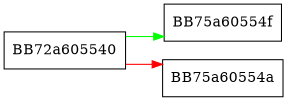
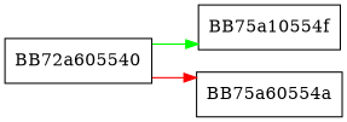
  digraph {
    rankdir=LR
    splines=ortho
    node [shape=box]
    n1 [label=BB72a605540]
-   BB75a60554f
+   BB75a60554f [label=BB75a10554f]
    BB75a60554a
    n1 -> BB75a60554f [color=green]
    n1 -> BB75a60554a [color=red]
  }
